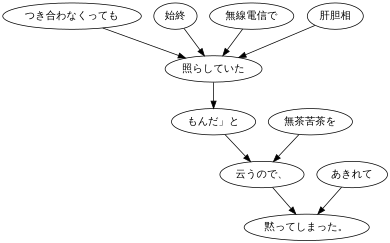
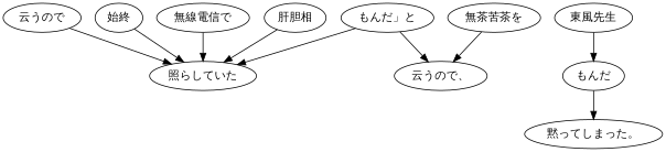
  digraph {
-   n1 [label="つき合わなくっても"]
+   n1 [label="云うので"]
    n2 [label="照らしていた"]
    n3 [label="もんだ」と"]
    n4 [label="始終"]
    n5 [label="無線電信で"]
    n6 [label="肝胆相"]
    n7 [label="云うので、"]
    n8 [label="黙ってしまった。"]
    n9 [label="無茶苦茶を"]
-   n11 [label="あきれて"]
+   n10 [label="東風先生"]
+   n11 [label="もんだ"]
    n1 -> n2
-   n2 -> n3
+   n3 -> n2
    n3 -> n7
    n4 -> n2
    n5 -> n2
    n6 -> n2
-   n7 -> n8
    n9 -> n7
+   n10 -> n11
    n11 -> n8
  }
